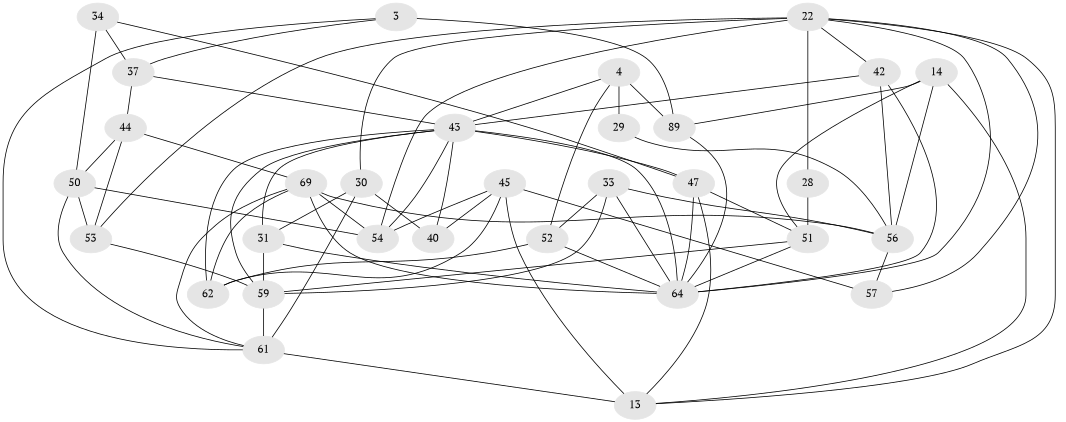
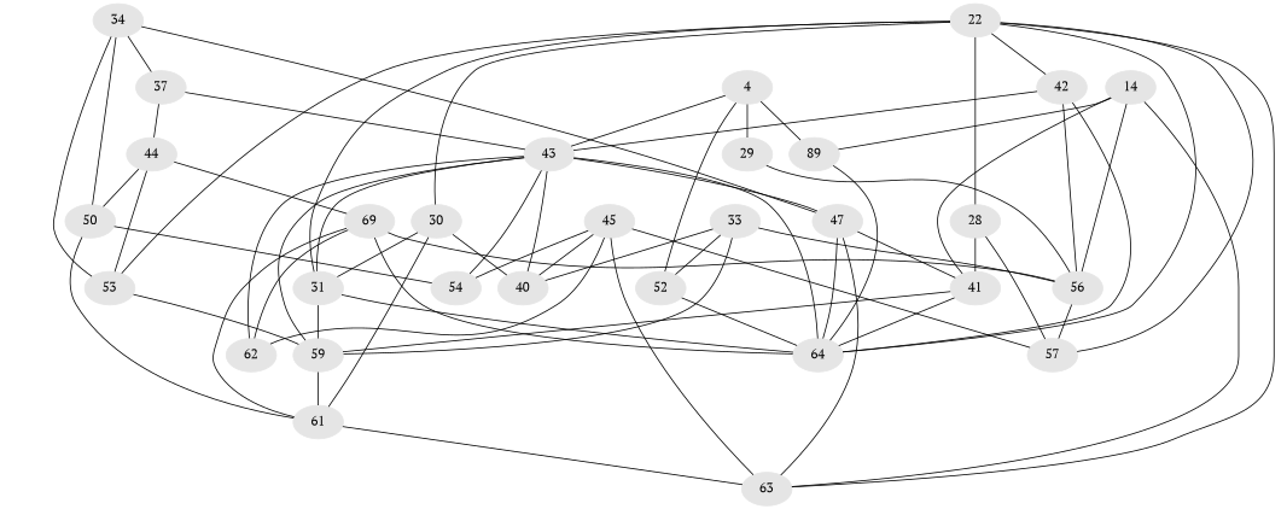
  graph {
    fontname="PT Serif"
    node [color=gray90 fontname="PT Serif" style=filled]
    edge [fontname="PT Serif"]
-   3
    37
    n3 [label=89 super="+36"]
    61 [super="+11+54"]
    43 [super="+15+16+17"]
    44
    64 [super="+14+40"]
-   63 [super="+46" label=13]
+   63 [super="+46"]
    4
    29
    52 [super="+25"]
    56 [super="+48+41"]
    n13 [label=54 super="+38"]
    31
    n15 [label=40]
    59 [super="+18"]
    47
    62 [super="+35"]
    n19 [label=14]
-   51 [super="+8"]
+   51 [super="+8" label=41]
    57
    22 [super="+21"]
    28 [super="+24"]
    30
    42 [super="+23"]
    53
    33
    34
    50
    n30 [label=69 super="+6+32"]
    45 [super="+27"]
-   3 -- 37
-   3 -- n3 [weight=2]
-   3 -- 61
    37 -- 43
    37 -- 44
    n3 -- 64
    61 -- 63 [weight=2]
    43 -- 64
    43 -- n13
    43 -- 31
    43 -- n15
    43 -- 59
    43 -- 47
    43 -- 62
    44 -- 53
    44 -- 50
    44 -- n30
    4 -- n3 [weight=2]
    4 -- 43
    4 -- 29
    4 -- 52
    29 -- 56
    52 -- 64 [weight=2]
-   52 -- 62 [weight=2]
    56 -- 57
    31 -- 64
    31 -- 59 [weight=2]
    59 -- 61 [weight=2]
    47 -- 64 [weight=2]
    47 -- 63
    47 -- 51
    n19 -- n3
    n19 -- 63
    n19 -- 56
    n19 -- 51
    51 -- 64
    51 -- 59
    22 -- 64
    22 -- 63
-   22 -- n13
+   22 -- 31
    22 -- 57
    22 -- 28
    22 -- 30
    22 -- 42
    22 -- 53
    28 -- 51 [weight=2]
+   28 -- 57
    30 -- 61
    30 -- 31
    30 -- n15
    42 -- 43
    42 -- 64 [weight=2]
    42 -- 56 [weight=2]
    53 -- 59
    33 -- 52
    33 -- 56
-   33 -- 64
+   33 -- n15
    33 -- 59
    34 -- 37
    34 -- 47
-   50 -- 53
+   34 -- 53
    34 -- 50
    50 -- 61
    50 -- n13
    n30 -- 61 [weight=2]
    n30 -- 64 [weight=3]
    n30 -- 56 [weight=2]
-   n30 -- n13
    n30 -- 62 [weight=2]
    45 -- 63
    45 -- n13 [weight=2]
    45 -- n15
    45 -- 62
    45 -- 57
  }
